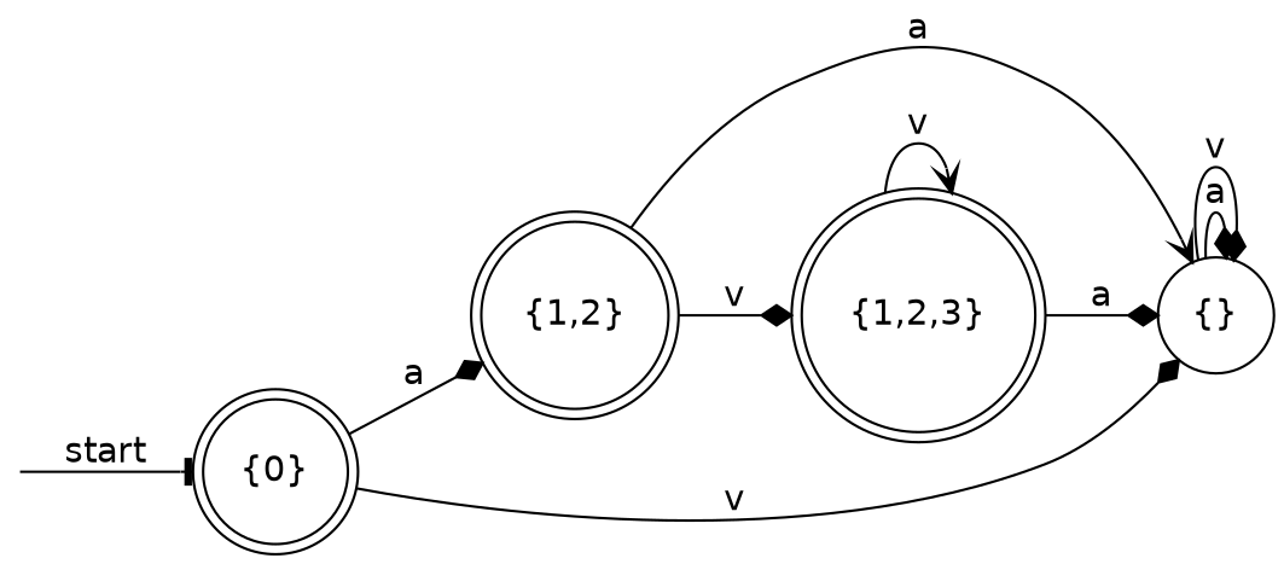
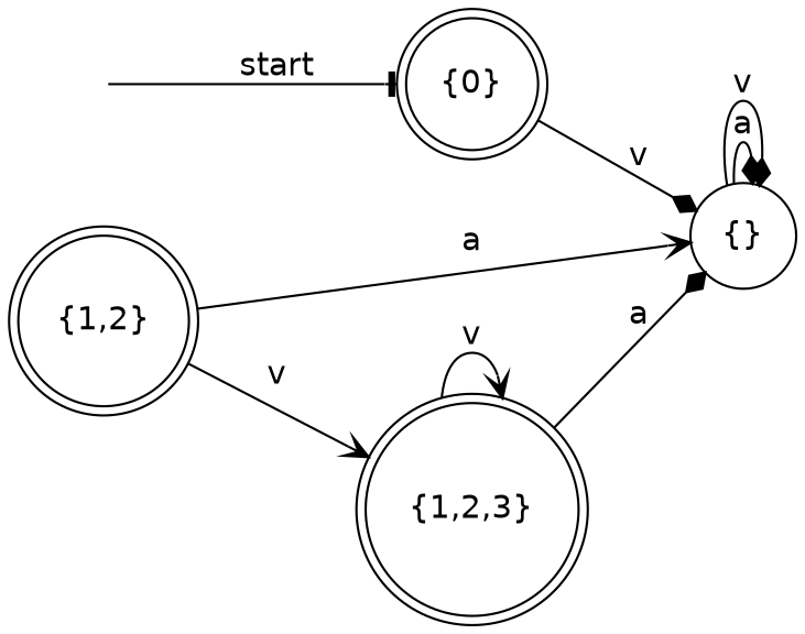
  digraph {
    fontname="DejaVu Sans"
    rankdir=LR
    node [fontname="DejaVu Sans" shape=doublecircle]
    edge [arrowhead=diamond fontname="DejaVu Sans"]
    __start [shape=point style=invis]
    "{0}"
    "{1,2}"
    "{}" [shape=circle]
    "{1,2,3}"
    __start -> "{0}" [arrowhead=tee label=start]
-   "{0}" -> "{1,2}" [label=a]
    "{0}" -> "{}" [label=v]
    "{1,2}" -> "{}" [arrowhead=vee label=a]
-   "{1,2}" -> "{1,2,3}" [label=v]
+   "{1,2}" -> "{1,2,3}" [arrowhead=vee label=v]
    "{}" -> "{}" [label=a]
    "{}" -> "{}" [label=v]
    "{1,2,3}" -> "{}" [label=a]
    "{1,2,3}" -> "{1,2,3}" [arrowhead=vee label=v]
  }
